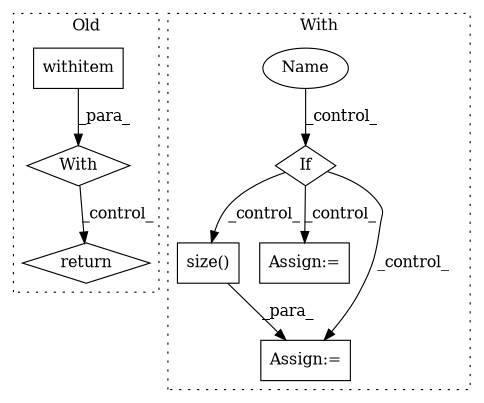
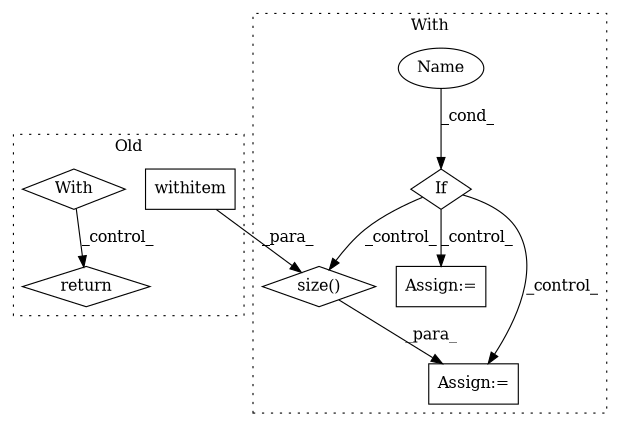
  digraph {
    node [a=68 l=3 shape=box]
    n1 [a=39 l="5,24" label=With s="1186,1196" shape=diamond]
    n2 [a=49 l=5 label=withitem s=1191]
    n3 [a=93 l=7 label=return s=1220 shape=diamond]
-   n4 [a=75 l="7,1" label="size()" s="1651,1659"]
+   n4 [a=75 l="7,1" label="size()" s="1651,1659" shape=diamond]
    n5 [a=87 l=18 label=Name s=1572 shape=ellipse]
    n6 [label="Assign:=" s=1732]
    n7 [a=96 l="3,14" label=If s="1569,1590" shape=diamond]
    n8 [label="Assign:=" s=1609]
    subgraph cluster_1 {
      label=Old
      style=dotted
      n1
      n2
      n3
    }
    subgraph cluster_2 {
      label=With
      style=dotted
      n4
      n5
      n6
      n7
      n8
    }
    n1 -> n3 [label=_control_]
-   n2 -> n1 [label=_para_]
+   n2 -> n4 [label=_para_]
    n4 -> n8 [label=_para_]
-   n5 -> n7 [label=_control_]
+   n5 -> n7 [label=_cond_]
    n7 -> n4 [label=_control_]
    n7 -> n6 [label=_control_]
    n7 -> n8 [label=_control_]
  }
